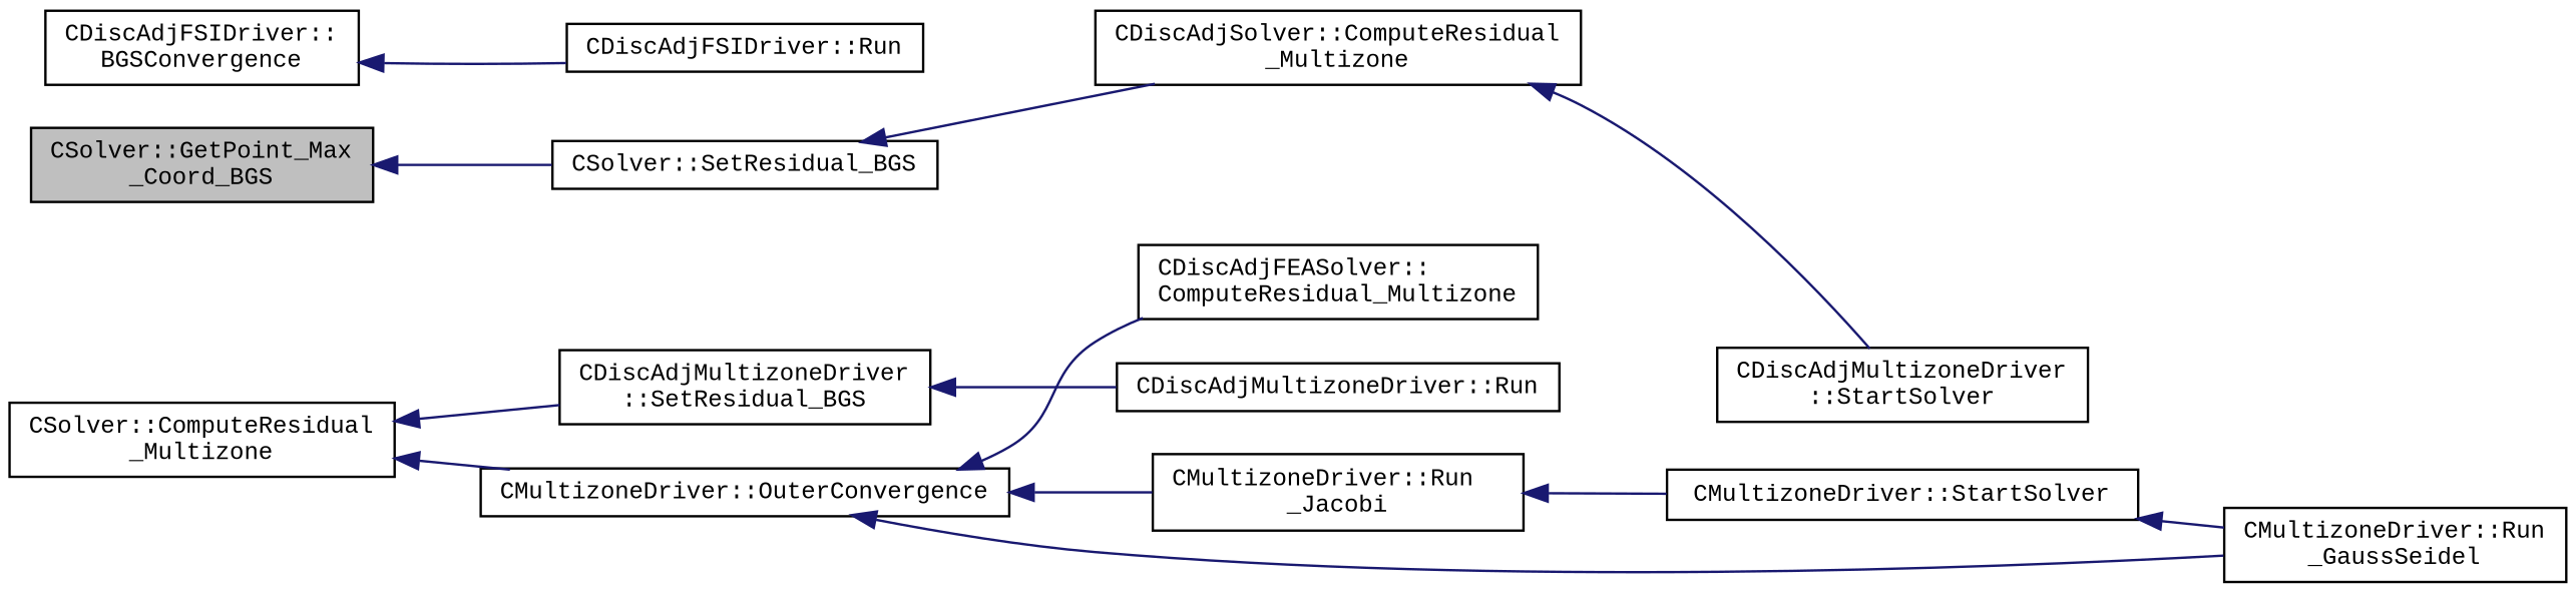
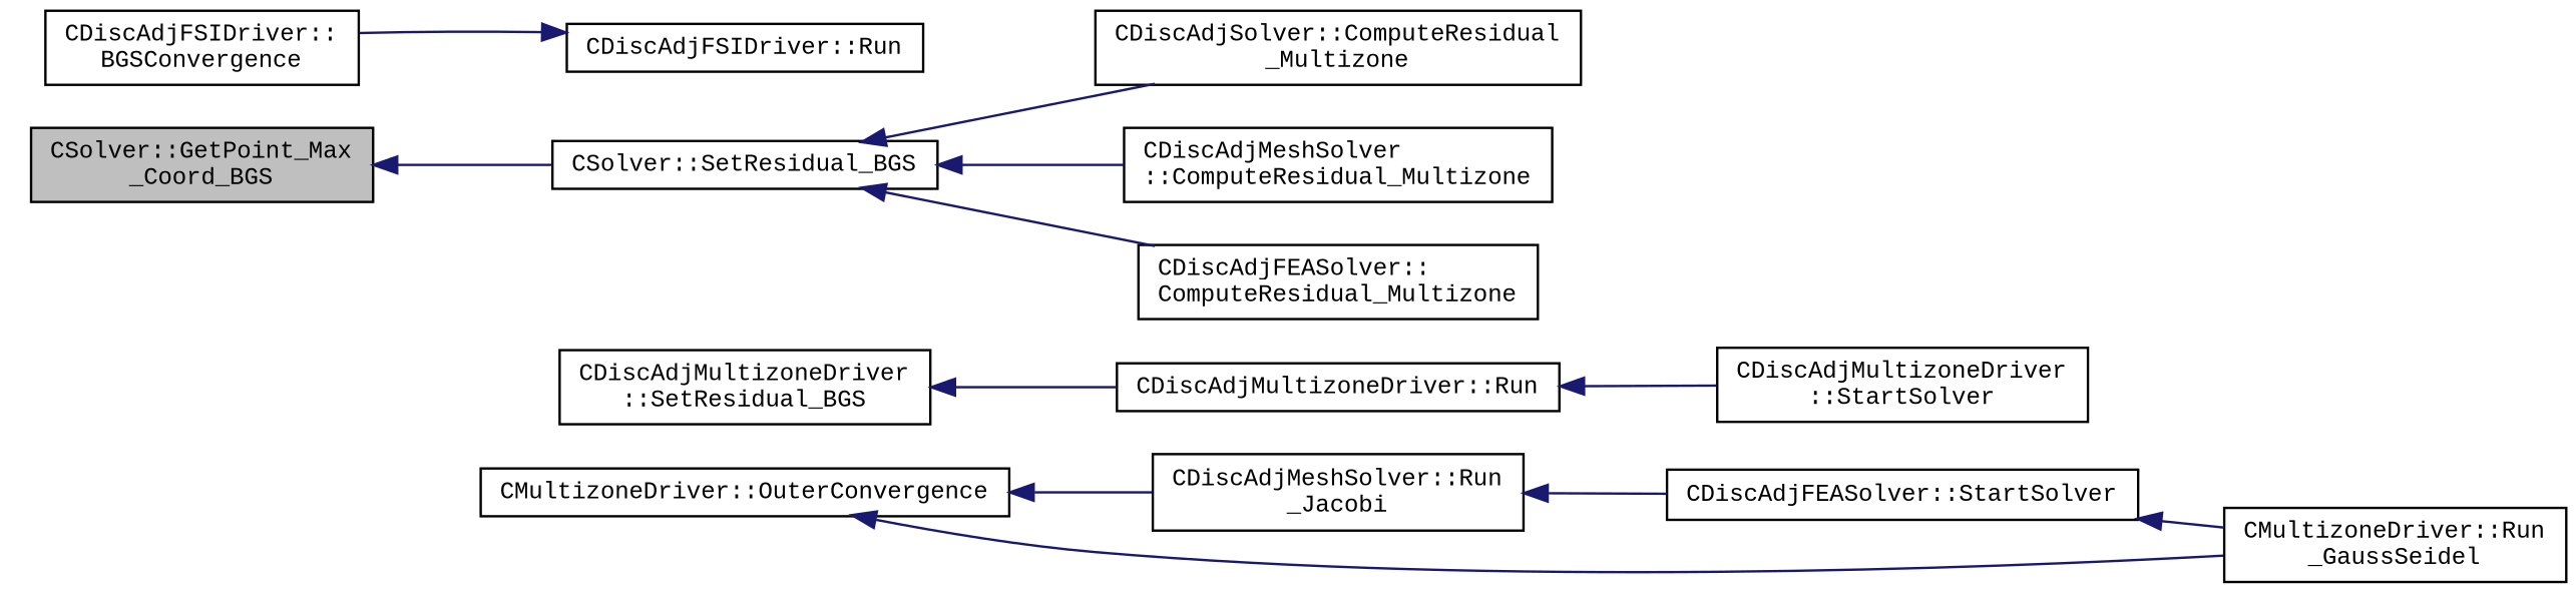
  digraph {
    fontname="Liberation Mono"
    rankdir=LR
    node [color=black fillcolor=white fontname="Liberation Mono" fontsize=10 shape=record style=filled]
    edge [color=midnightblue dir=back fontname="Liberation Mono" fontsize=10 labelfontname=Helvetica labelfontsize=10 style=solid]
    n1 [fillcolor=grey75 fontcolor=black height=0.2 label="CSolver::GetPoint_Max\l_Coord_BGS" width=0.4]
    n2 [height=0.2 label="CSolver::SetResidual_BGS" width=0.4]
    n3 [height=0.2 label="CDiscAdjSolver::ComputeResidual\l_Multizone" width=0.4]
    n4 [height=0.2 label="CDiscAdjFEASolver::\lComputeResidual_Multizone" width=0.4]
-   n6 [height=0.2 label="CSolver::ComputeResidual\l_Multizone" width=0.4]
+   n5 [height=0.2 label="CDiscAdjMeshSolver\l::ComputeResidual_Multizone" width=0.4]
    n7 [height=0.2 label="CDiscAdjMultizoneDriver\l::SetResidual_BGS" width=0.4]
    n8 [height=0.2 label="CMultizoneDriver::OuterConvergence" width=0.4]
    n9 [height=0.2 label="CDiscAdjMultizoneDriver::Run" width=0.4]
    n10 [height=0.2 label="CDiscAdjFSIDriver::\lBGSConvergence" width=0.4]
    n11 [height=0.2 label="CDiscAdjFSIDriver::Run" width=0.4]
    n12 [height=0.2 label="CMultizoneDriver::Run\l_GaussSeidel" width=0.4]
-   n13 [height=0.2 label="CMultizoneDriver::Run\l_Jacobi" width=0.4]
+   n13 [height=0.2 label="CDiscAdjMeshSolver::Run\l_Jacobi" width=0.4]
    n14 [height=0.2 label="CDiscAdjMultizoneDriver\l::StartSolver" width=0.4]
-   n15 [height=0.2 label="CMultizoneDriver::StartSolver" width=0.4]
+   n15 [height=0.2 label="CDiscAdjFEASolver::StartSolver" width=0.4]
    n1 -> n2
    n2 -> n3
-   n8 -> n4
-   n6 -> n7
-   n6 -> n8
+   n2 -> n4
+   n2 -> n5
    n7 -> n9
    n8 -> n12
    n8 -> n13
-   n3 -> n14
-   n10 -> n11
+   n9 -> n14
+   n11 -> n10
    n13 -> n15
    n15 -> n12
  }
